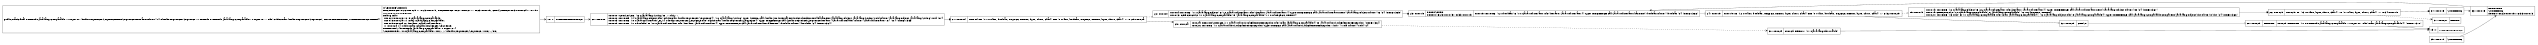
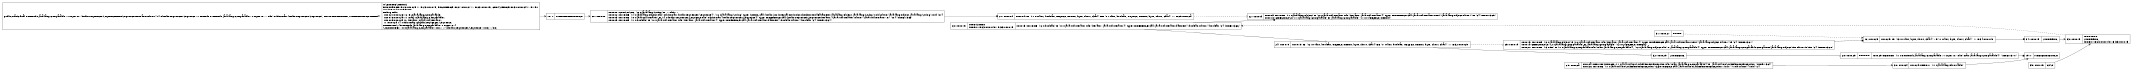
  digraph {
    fontname="DejaVu Serif"
    rankdir=LR
    node [fontname="DejaVu Serif" shape=record]
    edge [arrowhead=vee fontname="DejaVu Serif"]
    n1 [label="{18\:\ ?|MTH_ENTER_BLOCK\l}"]
    n2 [label="{20\:\ 0x0000|0x0000: CONST_STR  (r0 I:java.lang.String) =  \"\<this\>\" \l0x0002: INVOKE  (r4 I:java.lang.Object A[D('$this$max' kotlin.sequences.Sequence)]), (r0 I:java.lang.String) type: STATIC call: kotlin.jvm.internal.Intrinsics.checkNotNullParameter(java.lang.Object, java.lang.String):void A[MD:(java.lang.Object, java.lang.String):void (m)]\l0x0005: INVOKE  (r0 I:java.util.Iterator) = (r4 I:kotlin.sequences.Sequence A[D('$this$max' kotlin.sequences.Sequence)]) type: INTERFACE call: kotlin.sequences.Sequence.iterator():java.util.Iterator A[MD:():java.util.Iterator\<T\> (m)] (LINE:1363)\l0x0009: INVOKE  (r1 I:boolean) = (r0 I:java.util.Iterator A[D('iterator' java.util.Iterator)]) type: INTERFACE call: java.util.Iterator.hasNext():boolean A[MD:():boolean (c)] (LINE:1364)\l}"]
    n3 [label="{21\:\ 0x000d|0x000d: IF  (r1 I:??[int, boolean, OBJECT, ARRAY, byte, short, char]) == (0 ??[int, boolean, OBJECT, ARRAY, byte, short, char])  \-\> B:29:0x002a \l}"]
    n4 [label="{22\:\ 0x000f|0x000f: INVOKE  (r1 I:java.lang.Object) = (r0 I:java.util.Iterator A[D('iterator' java.util.Iterator)]) type: INTERFACE call: java.util.Iterator.next():java.lang.Object A[MD:():E (c)] (LINE:1365)\l0x0013: CHECK_CAST (r1 I:java.lang.Comparable) = (java.lang.Comparable) (r1 I:??[OBJECT, ARRAY]) \l}"]
    n5 [label="{29\:\ 0x002a|0x002a: NEW_INSTANCE  (r1 I:java.util.NoSuchElementException A[D('max' java.lang.Comparable)]) =  java.util.NoSuchElementException  (LINE:1364)\l0x002c: INVOKE  (r1 I:java.util.NoSuchElementException) type: DIRECT call: java.util.NoSuchElementException.\<init\>():void A[MD:():void (c)]\l}"]
    n6 [label="{23\:\ 0x0015|LOOP_START\lLOOP:0: B:23:0x0015\-\>B:33:0x0015\l|0x0015: INVOKE  (r2 I:boolean) = (r0 I:java.util.Iterator A[D('iterator' java.util.Iterator)]) type: INTERFACE call: java.util.Iterator.hasNext():boolean A[MD:():boolean (c)] (LINE:1366)\l}"]
    n7 [label="{30\:\ 0x002f|0x002f: THROW  (r1 I:java.lang.Throwable) \l}"]
    n8 [label="{24\:\ 0x0019|0x0019: IF  (r2 I:??[int, boolean, OBJECT, ARRAY, byte, short, char]) == (0 ??[int, boolean, OBJECT, ARRAY, byte, short, char])  \-\> B:32:0x0029 \l}"]
    n9 [label="{25\:\ 0x001b|0x001b: INVOKE  (r2 I:java.lang.Object) = (r0 I:java.util.Iterator A[D('iterator' java.util.Iterator)]) type: INTERFACE call: java.util.Iterator.next():java.lang.Object A[MD:():E (c)] (LINE:1367)\l0x001f: CHECK_CAST (r2 I:java.lang.Comparable) = (java.lang.Comparable) (r2 I:??[OBJECT, ARRAY]) \l0x0021: INVOKE  (r3 I:int) = (r1 I:java.lang.Comparable A[D('max' java.lang.Comparable)]), (r2 I:java.lang.Object A[D('e' java.lang.Comparable)]) type: INTERFACE call: java.lang.Comparable.compareTo(java.lang.Object):int A[MD:(T):int (c)] (LINE:1368)\l}"]
-   n10 [label="{32\:\ 0x0029|CONST\l}"]
+   n10 [label="{32\:\ 0x0029|SYNTHETIC\l}"]
    n11 [label="{26\:\ 0x0025|0x0025: IF  (r3 I:??[int, byte, short, char]) \>= (0 ??[int, byte, short, char])  \-\> B:34:0x0015 \l}"]
    n12 [label="{28\:\ 0x0029|RETURN\l|0x0029: RETURN  (r1 I:T extends java.lang.Comparable\<? super T\> A[D('max' java.lang.Comparable)])  (LINE:1370)\l}"]
    n13 [label="{31\:\ 0x0027|ENTER\l}"]
    n14 [label="{34\:\ 0x0015|SYNTHETIC\l}"]
    n15 [label="{33\:\ 0x0015|LOOP_END\lSYNTHETIC\lLOOP:0: B:23:0x0015\-\>B:33:0x0015\l}"]
-   n16 [label="{35\:\ 0x0015|SYNTHETIC\l}"]
+   n16 [label="{35\:\ 0x0015|CAST\l}"]
    n17 [label="{19\:\ ?|MTH_EXIT_BLOCK\l}"]
    n18 [label="{public static final T extends java.lang.Comparable\<? super T\> kotlin.sequences.SequencesKt___SequencesKt.maxOrThrow((r4 I:kotlin.sequences.Sequence\<? extends T extends java.lang.Comparable\<? super T\>\> A[D('$this$max' kotlin.sequences.Sequence), IMMUTABLE_TYPE, METHOD_ARGUMENT]))  | USE_LINES_HINTS\lBACK_EDGE: B:26:0x0025 \-\> B:23:0x0015, BACK_EDGE: B:27:0x0027 \-\> B:23:0x0015, CROSS_EDGE: B:30:0x002f \-\> B:19:?\lINLINE_NOT_NEEDED\lDebug Info:\l  0x0021\-0x0028: r2 'e' Ljava\/lang\/Comparable;\l  0x0015\-0x002a: r1 'max' Ljava\/lang\/Comparable;\l  0x0009\-0x002f: r0 'iterator' Ljava\/util\/Iterator;\l  \-1 \-0x002f: r4 '$this$max' Lkotlin\/sequences\/Sequence;\lTYPE_VARS: [T extends java.lang.Comparable\<? super T\>]\lSIGNATURE: \<T::Ljava\/lang\/Comparable\<\-TT;\>;\>(Lkotlin\/sequences\/Sequence\<+TT;\>;)TT;\l}"]
    n1 -> n2
    n2 -> n3 [arrowhead=box]
    n3 -> n4 [arrowhead=odot style=dashed]
-   n3 -> n5
-   n4 -> n6 [arrowhead=box]
-   n5 -> n7 [style=dashed]
+   n6 -> n4 [arrowhead=box]
+   n5 -> n7
    n6 -> n8 [arrowhead=odot]
    n7 -> n17
    n8 -> n9 [arrowhead=odot style=dashed]
    n8 -> n10 [arrowhead=odot]
    n9 -> n11 [arrowhead=box]
    n10 -> n12 [arrowhead=odot]
-   n11 -> n13 [style=dashed]
+   n13 -> n11 [style=dashed]
    n11 -> n14 [arrowhead=box]
    n12 -> n17 [arrowhead=box]
    n14 -> n15
-   n15 -> n6
+   n15 -> n6 [style=dashed]
    n16 -> n15
    n18 -> n1
  }
